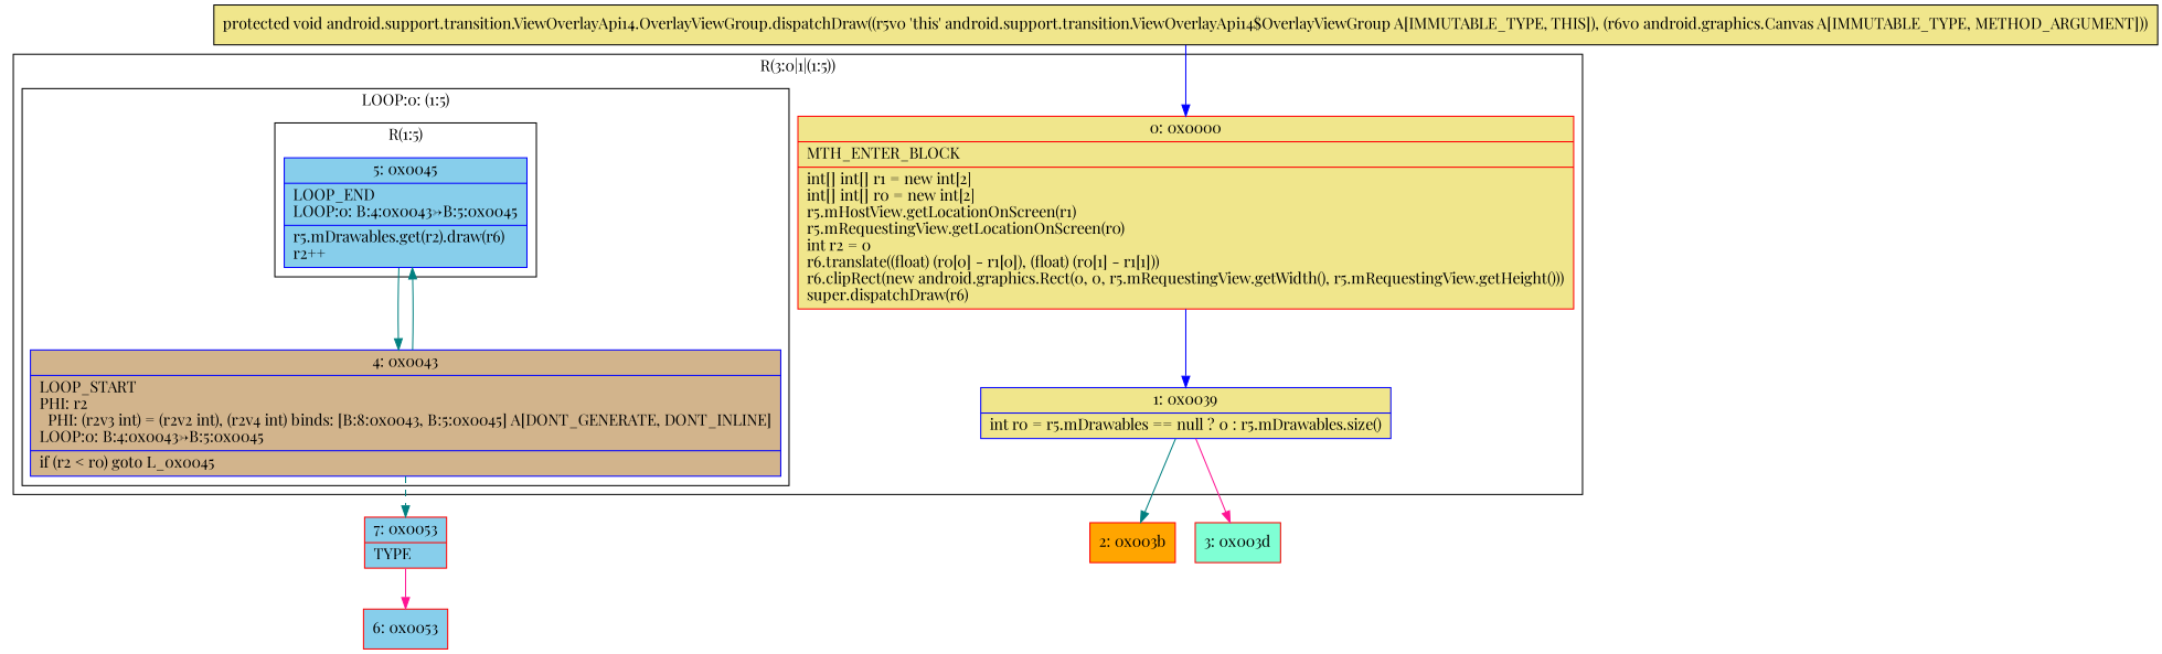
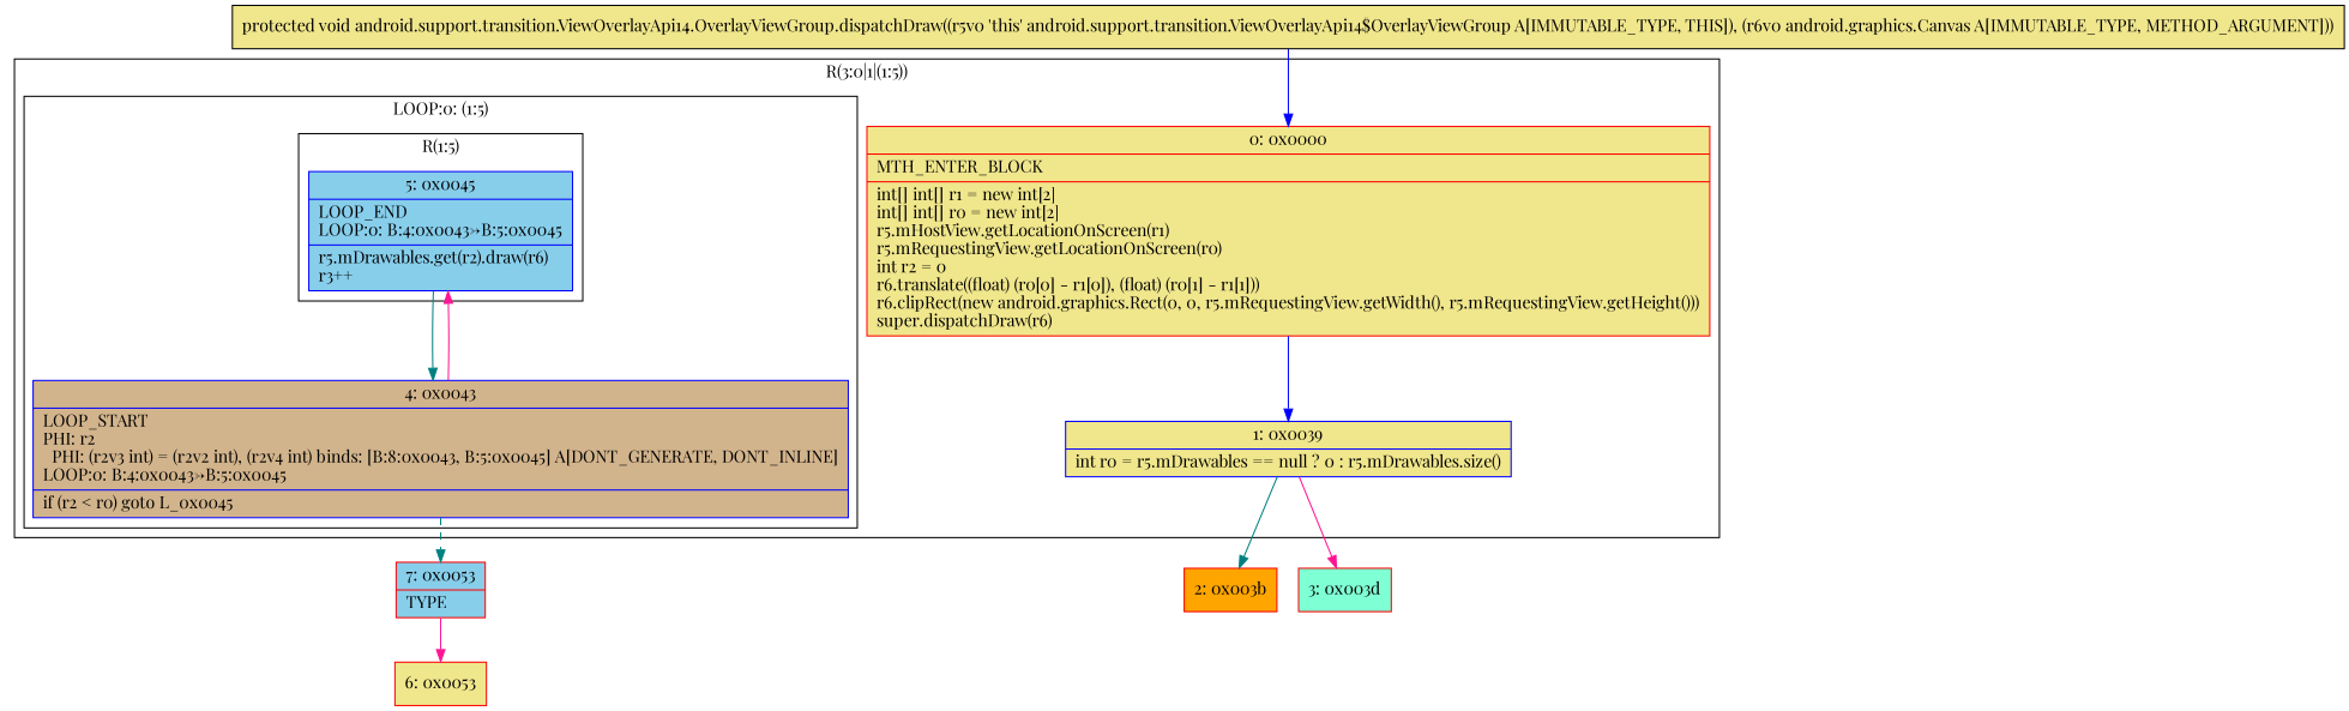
  digraph {
    fontname="Playfair Display"
    node [color=red fillcolor=khaki fontname="Playfair Display" shape=record style=filled]
    edge [color=teal fontname="Playfair Display"]
-   n1 [color=blue fillcolor=skyblue label="{5\:\ 0x0045|LOOP_END\lLOOP:0: B:4:0x0043\-\>B:5:0x0045\l|r5.mDrawables.get(r2).draw(r6)\lr2++\l}"]
+   n1 [color=blue fillcolor=skyblue label="{5\:\ 0x0045|LOOP_END\lLOOP:0: B:4:0x0043\-\>B:5:0x0045\l|r5.mDrawables.get(r2).draw(r6)\lr3++\l}"]
    n2 [color=blue fillcolor=tan label="{4\:\ 0x0043|LOOP_START\lPHI: r2 \l  PHI: (r2v3 int) = (r2v2 int), (r2v4 int) binds: [B:8:0x0043, B:5:0x0045] A[DONT_GENERATE, DONT_INLINE]\lLOOP:0: B:4:0x0043\-\>B:5:0x0045\l|if (r2 \< r0) goto L_0x0045\l}"]
    n3 [label="{0\:\ 0x0000|MTH_ENTER_BLOCK\l|int[] int[] r1 = new int[2]\lint[] int[] r0 = new int[2]\lr5.mHostView.getLocationOnScreen(r1)\lr5.mRequestingView.getLocationOnScreen(r0)\lint r2 = 0\lr6.translate((float) (r0[0] \- r1[0]), (float) (r0[1] \- r1[1]))\lr6.clipRect(new android.graphics.Rect(0, 0, r5.mRequestingView.getWidth(), r5.mRequestingView.getHeight()))\lsuper.dispatchDraw(r6)\l}"]
    n4 [color=blue label="{1\:\ 0x0039|int r0 = r5.mDrawables == null ? 0 : r5.mDrawables.size()\l}"]
    n5 [fillcolor=skyblue label="{7\:\ 0x0053|TYPE\l}"]
    n6 [fillcolor=orange label="{2\:\ 0x003b}"]
    n7 [fillcolor=aquamarine label="{3\:\ 0x003d}"]
-   n8 [fillcolor=skyblue label="{6\:\ 0x0053}"]
+   n8 [label="{6\:\ 0x0053}"]
    n9 [label="{protected void android.support.transition.ViewOverlayApi14.OverlayViewGroup.dispatchDraw((r5v0 'this' android.support.transition.ViewOverlayApi14$OverlayViewGroup A[IMMUTABLE_TYPE, THIS]), (r6v0 android.graphics.Canvas A[IMMUTABLE_TYPE, METHOD_ARGUMENT])) }" color=""]
    subgraph cluster_1 {
      label="R(3:0|1|(1:5))"
      n3
      n4
      subgraph cluster_2 {
        label="LOOP:0: (1:5)"
        n2
        subgraph cluster_3 {
          label="R(1:5)"
          n1
        }
      }
    }
    n1 -> n2
-   n2 -> n1
+   n2 -> n1 [color=deeppink]
    n2 -> n5 [style=dashed]
    n3 -> n4 [color=blue]
    n4 -> n6
    n4 -> n7 [color=deeppink]
    n5 -> n8 [color=deeppink]
    n9 -> n3 [color=blue]
  }
